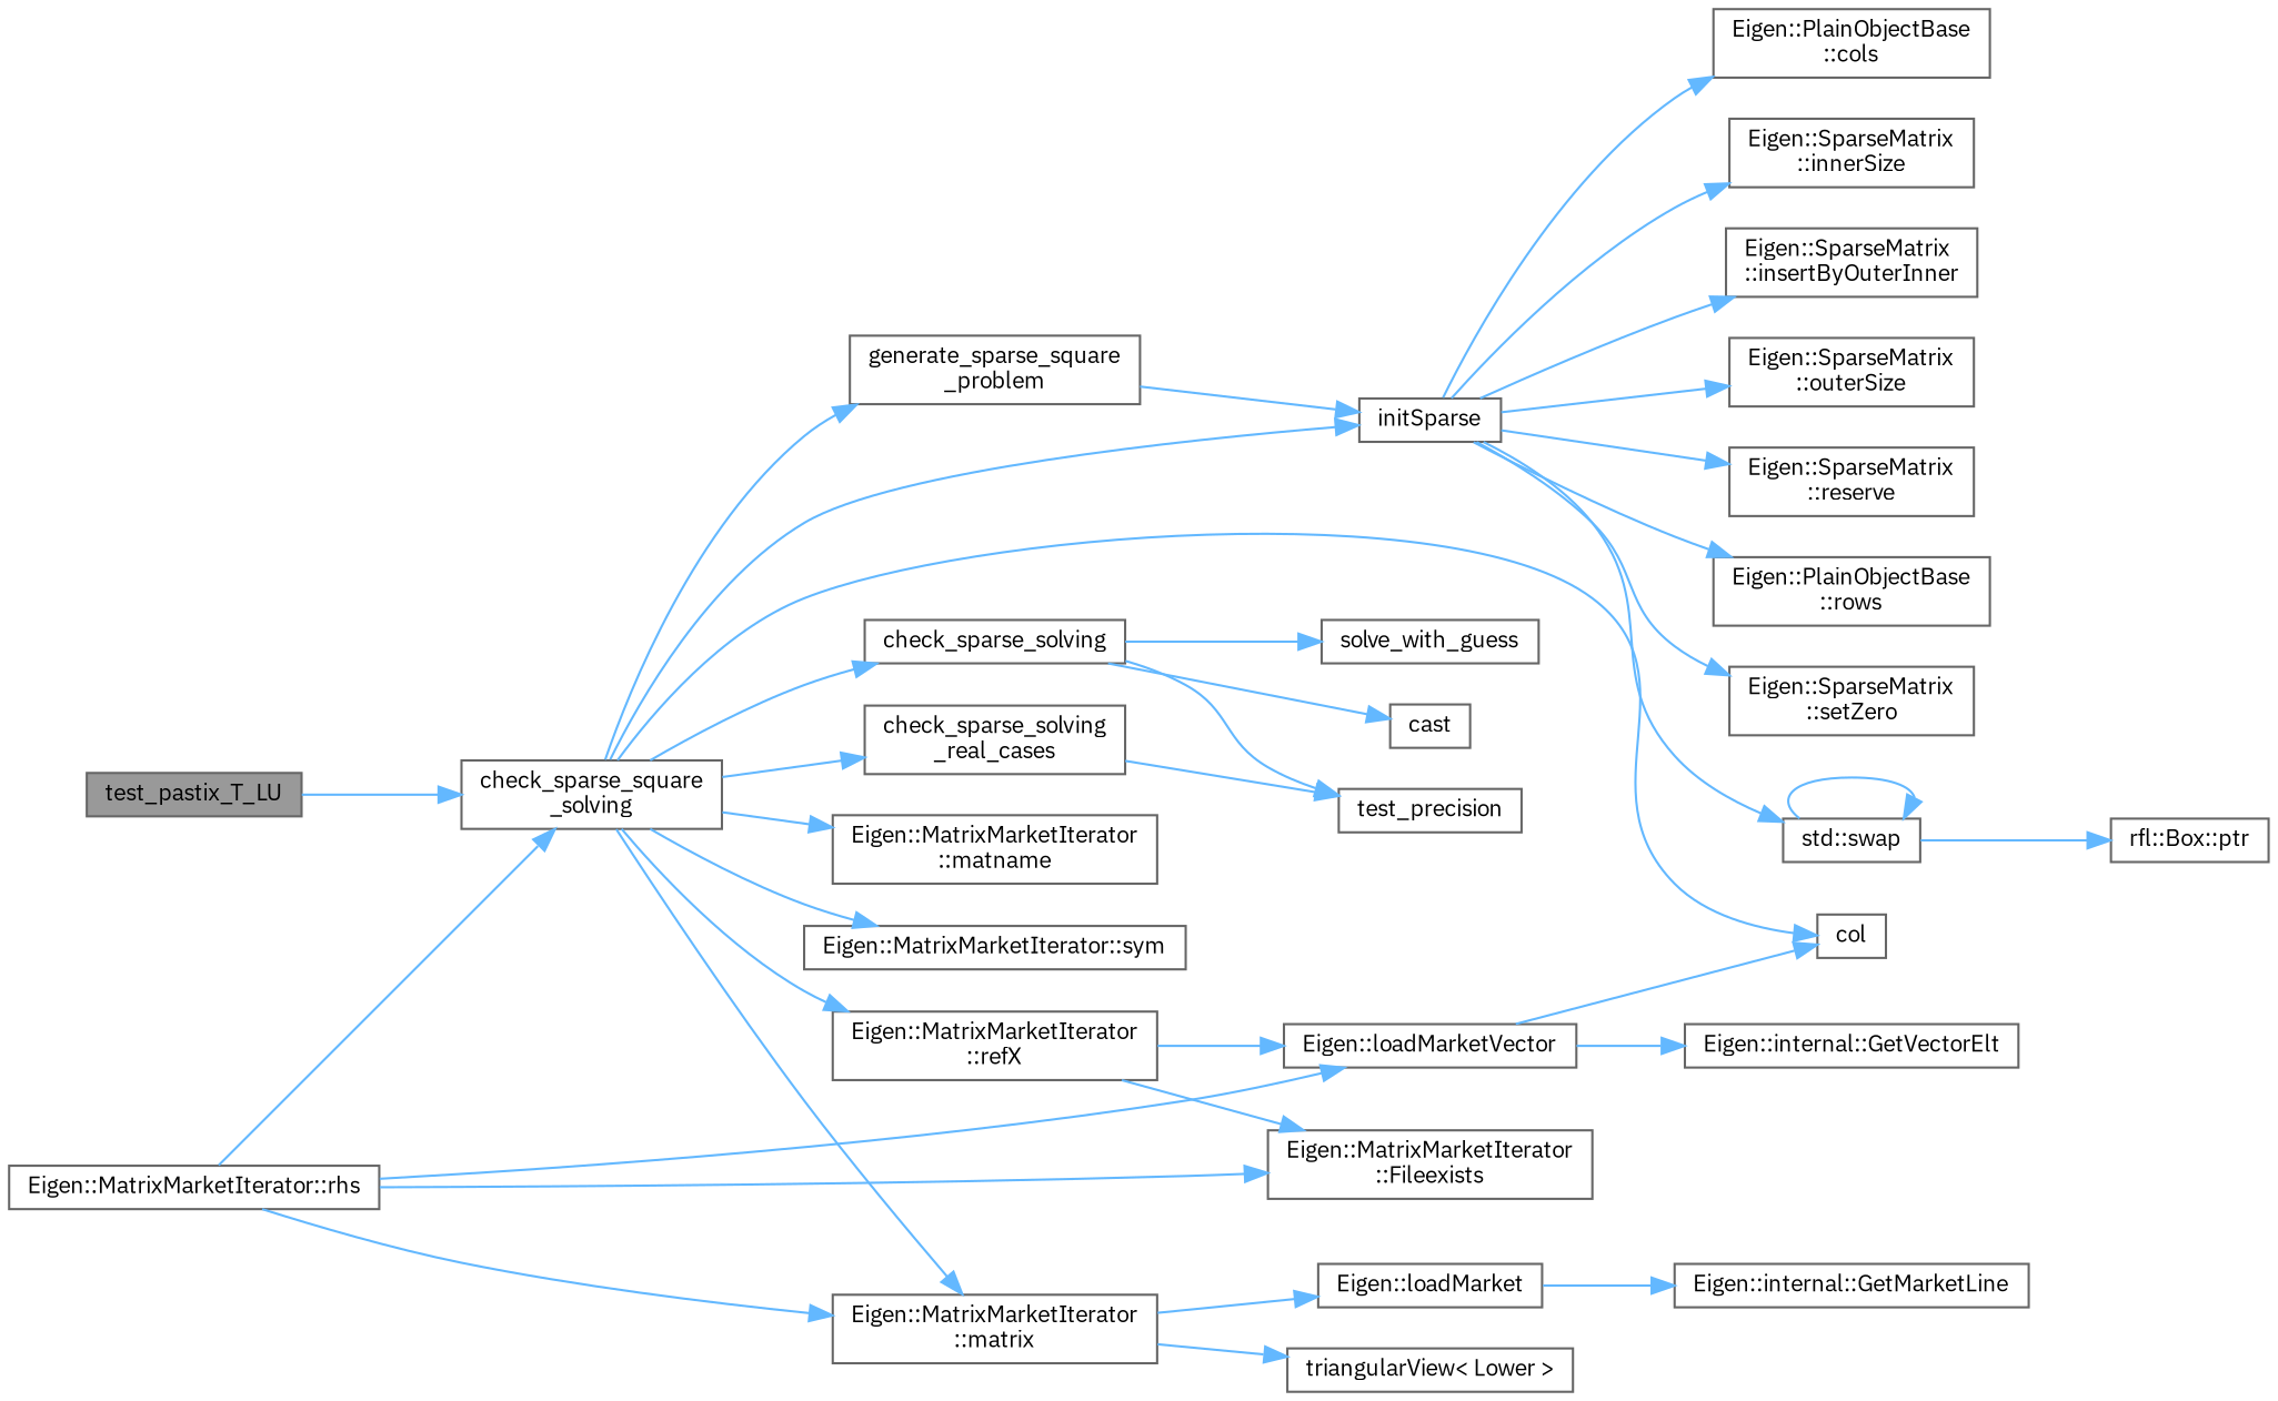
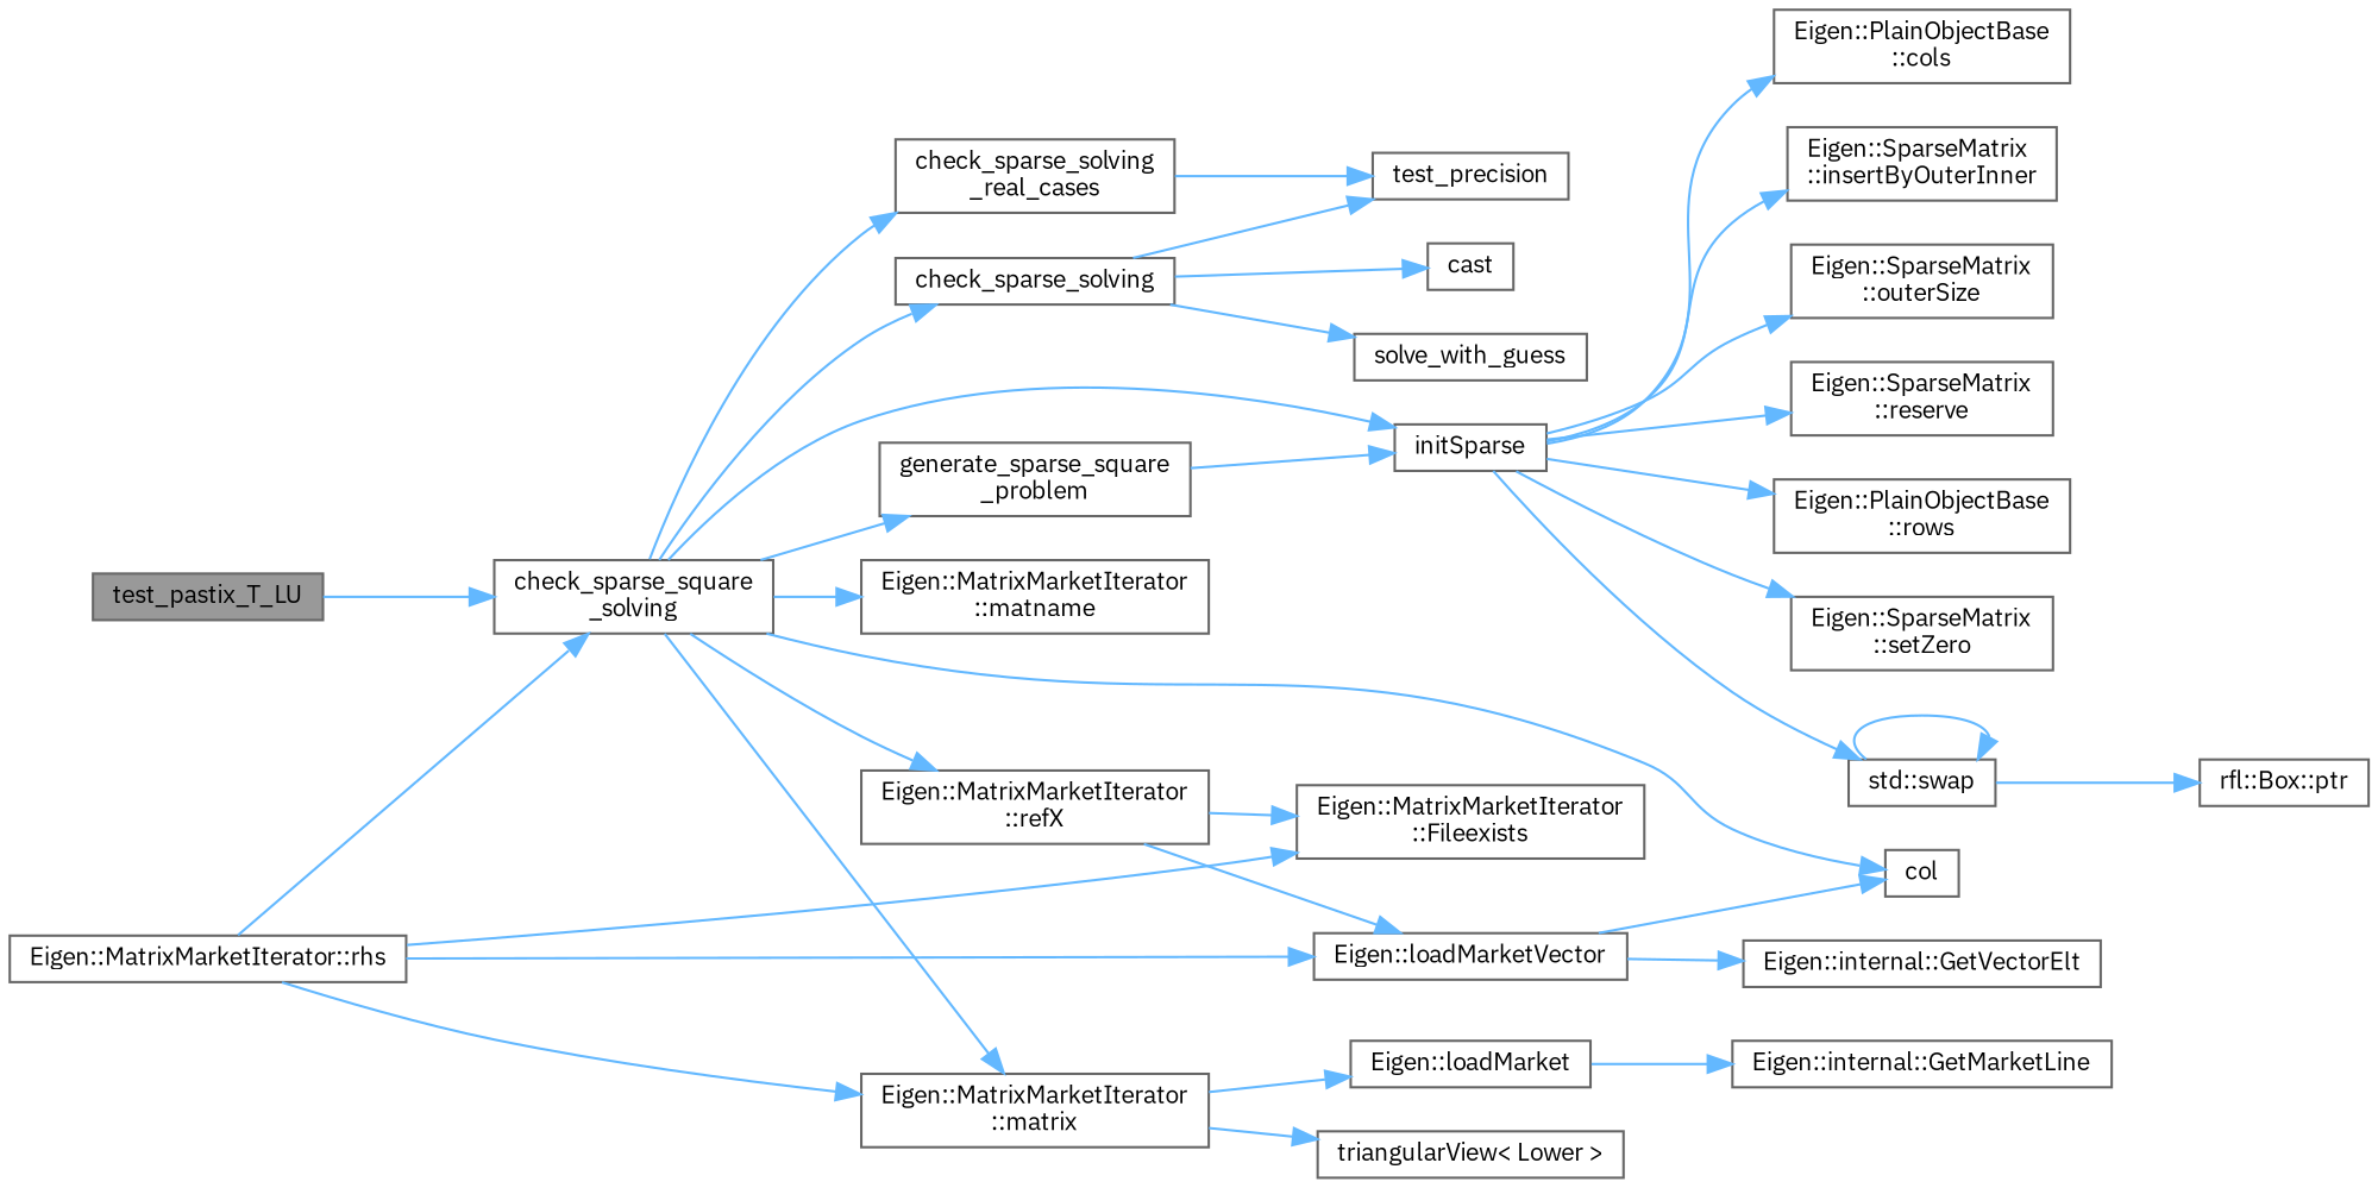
  digraph {
    fontname="IBM Plex Sans"
    rankdir=LR
    node [color=grey40 fillcolor=white fontname="IBM Plex Sans" fontsize=10 shape=box style=filled]
    edge [color=steelblue1 fontname="IBM Plex Sans" fontsize=10 labelfontname=Helvetica labelfontsize=10 style=solid]
    n1 [color=gray40 fillcolor=grey60 fontcolor=black height=0.2 label=test_pastix_T_LU width=0.4]
    n2 [height=0.2 label="check_sparse_square\l_solving" width=0.4]
    n3 [height=0.2 label=check_sparse_solving width=0.4]
    n4 [height=0.2 label="check_sparse_solving\l_real_cases" width=0.4]
    n5 [height=0.2 label=col width=0.4]
    n6 [height=0.2 label="generate_sparse_square\l_problem" width=0.4]
    n7 [height=0.2 label=initSparse width=0.4]
    n8 [height=0.2 label="Eigen::MatrixMarketIterator\l::matname" width=0.4]
    n9 [height=0.2 label="Eigen::MatrixMarketIterator\l::matrix" width=0.4]
    n10 [height=0.2 label="Eigen::MatrixMarketIterator\l::refX" width=0.4]
-   n11 [height=0.2 label="Eigen::MatrixMarketIterator::sym" width=0.4]
    n12 [height=0.2 label=cast width=0.4]
    n13 [height=0.2 label=solve_with_guess width=0.4]
    n14 [height=0.2 label=test_precision width=0.4]
    n15 [height=0.2 label="Eigen::PlainObjectBase\l::cols" width=0.4]
-   n16 [height=0.2 label="Eigen::SparseMatrix\l::innerSize" width=0.4]
    n17 [height=0.2 label="Eigen::SparseMatrix\l::insertByOuterInner" width=0.4]
    n18 [height=0.2 label="Eigen::SparseMatrix\l::outerSize" width=0.4]
    n19 [height=0.2 label="Eigen::SparseMatrix\l::reserve" width=0.4]
    n20 [height=0.2 label="Eigen::PlainObjectBase\l::rows" width=0.4]
    n21 [height=0.2 label="Eigen::SparseMatrix\l::setZero" width=0.4]
    n22 [height=0.2 label="std::swap" width=0.4]
    n23 [height=0.2 label="Eigen::loadMarket" width=0.4]
    n24 [height=0.2 label="triangularView\< Lower \>" width=0.4]
    n25 [height=0.2 label="Eigen::MatrixMarketIterator\l::Fileexists" width=0.4]
    n26 [height=0.2 label="Eigen::loadMarketVector" width=0.4]
    n27 [height=0.2 label="Eigen::MatrixMarketIterator::rhs" width=0.4]
    n28 [height=0.2 label="rfl::Box::ptr" width=0.4]
    n29 [height=0.2 label="Eigen::internal::GetMarketLine" width=0.4]
    n30 [height=0.2 label="Eigen::internal::GetVectorElt" width=0.4]
    n1 -> n2
    n2 -> n3
    n2 -> n4
    n2 -> n5
    n2 -> n6
    n2 -> n7
    n2 -> n8
    n2 -> n9
    n2 -> n10
-   n2 -> n11
    n3 -> n12
    n3 -> n13
    n3 -> n14
    n4 -> n14
    n6 -> n7
    n7 -> n15
-   n7 -> n16
    n7 -> n17
    n7 -> n18
    n7 -> n19
    n7 -> n20
    n7 -> n21
    n7 -> n22
    n9 -> n23
    n9 -> n24
    n10 -> n25
    n10 -> n26
    n22 -> n22
    n22 -> n28
    n23 -> n29
    n26 -> n5
    n26 -> n30
    n27 -> n2
    n27 -> n9
    n27 -> n25
    n27 -> n26
  }
